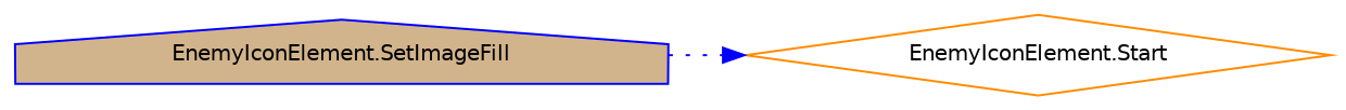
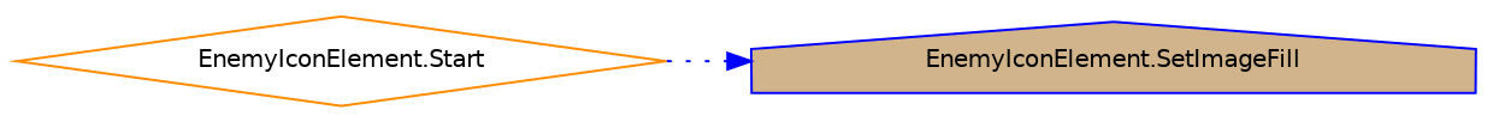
  digraph {
    rankdir=LR
    node [fontname=Helvetica fontsize=10 style=filled]
    n1 [color=darkorange fillcolor=white fontcolor=black height=0.2 label="EnemyIconElement.Start" shape=diamond width=0.4]
    n2 [color=blue fillcolor=tan height=0.2 label="EnemyIconElement.SetImageFill" shape=house width=0.4]
-   n2 -> n1 [color=blue fontname=Helvetica fontsize=10 labelfontname=Helvetica labelfontsize=10 style=dotted]
+   n1 -> n2 [color=blue fontname=Helvetica fontsize=10 labelfontname=Helvetica labelfontsize=10 style=dotted]
  }
